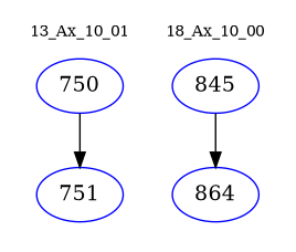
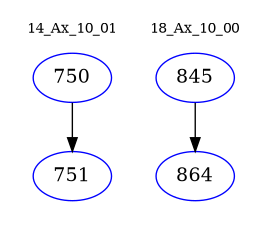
  digraph {
    node [color=blue]
    edge [color=black]
    n1 [label=750]
    n2 [label=751]
    n3 [label=845]
    n4 [label=864]
    subgraph cluster_1 {
      color=white
      fontsize=10
-     label="13_Ax_10_01"
+     label="14_Ax_10_01"
      n1
      n2
    }
    subgraph cluster_2 {
      color=white
      fontsize=10
      label="18_Ax_10_00"
      n3
      n4
    }
    n1 -> n2
    n3 -> n4
  }
